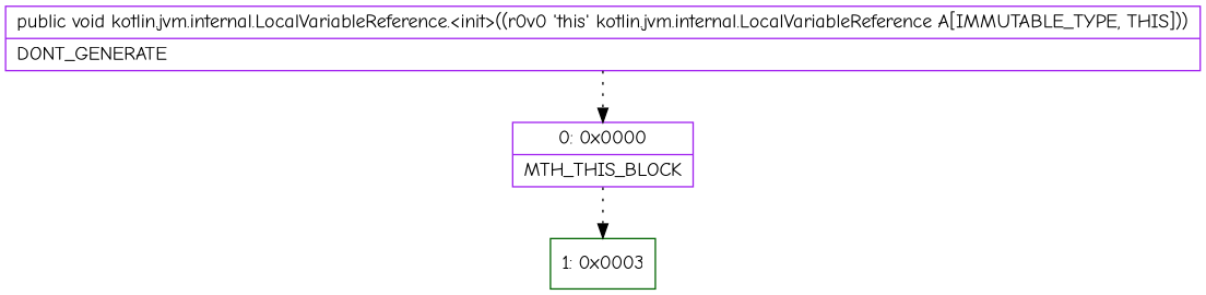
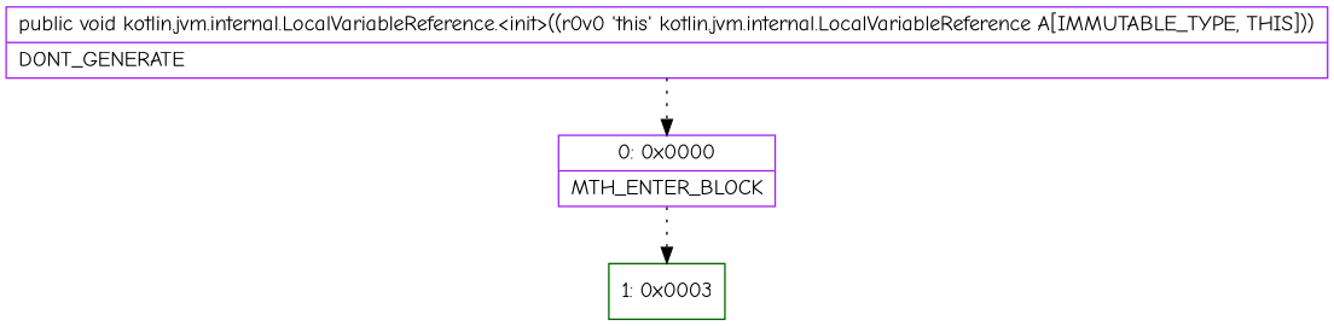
  digraph {
    fontname="Comic Neue"
    node [color=purple shape=record fontname="Comic Neue"]
    edge [style=dotted fontname="Comic Neue"]
-   n1 [label="{0\:\ 0x0000|MTH_THIS_BLOCK\l}"]
+   n1 [label="{0\:\ 0x0000|MTH_ENTER_BLOCK\l}"]
    n2 [color=darkgreen label="{1\:\ 0x0003}"]
    n3 [label="{public void kotlin.jvm.internal.LocalVariableReference.\<init\>((r0v0 'this' kotlin.jvm.internal.LocalVariableReference A[IMMUTABLE_TYPE, THIS]))  | DONT_GENERATE\l}"]
    subgraph cluster_1 {
      label="R(0)"
    }
    n1 -> n2
    n3 -> n1
  }
